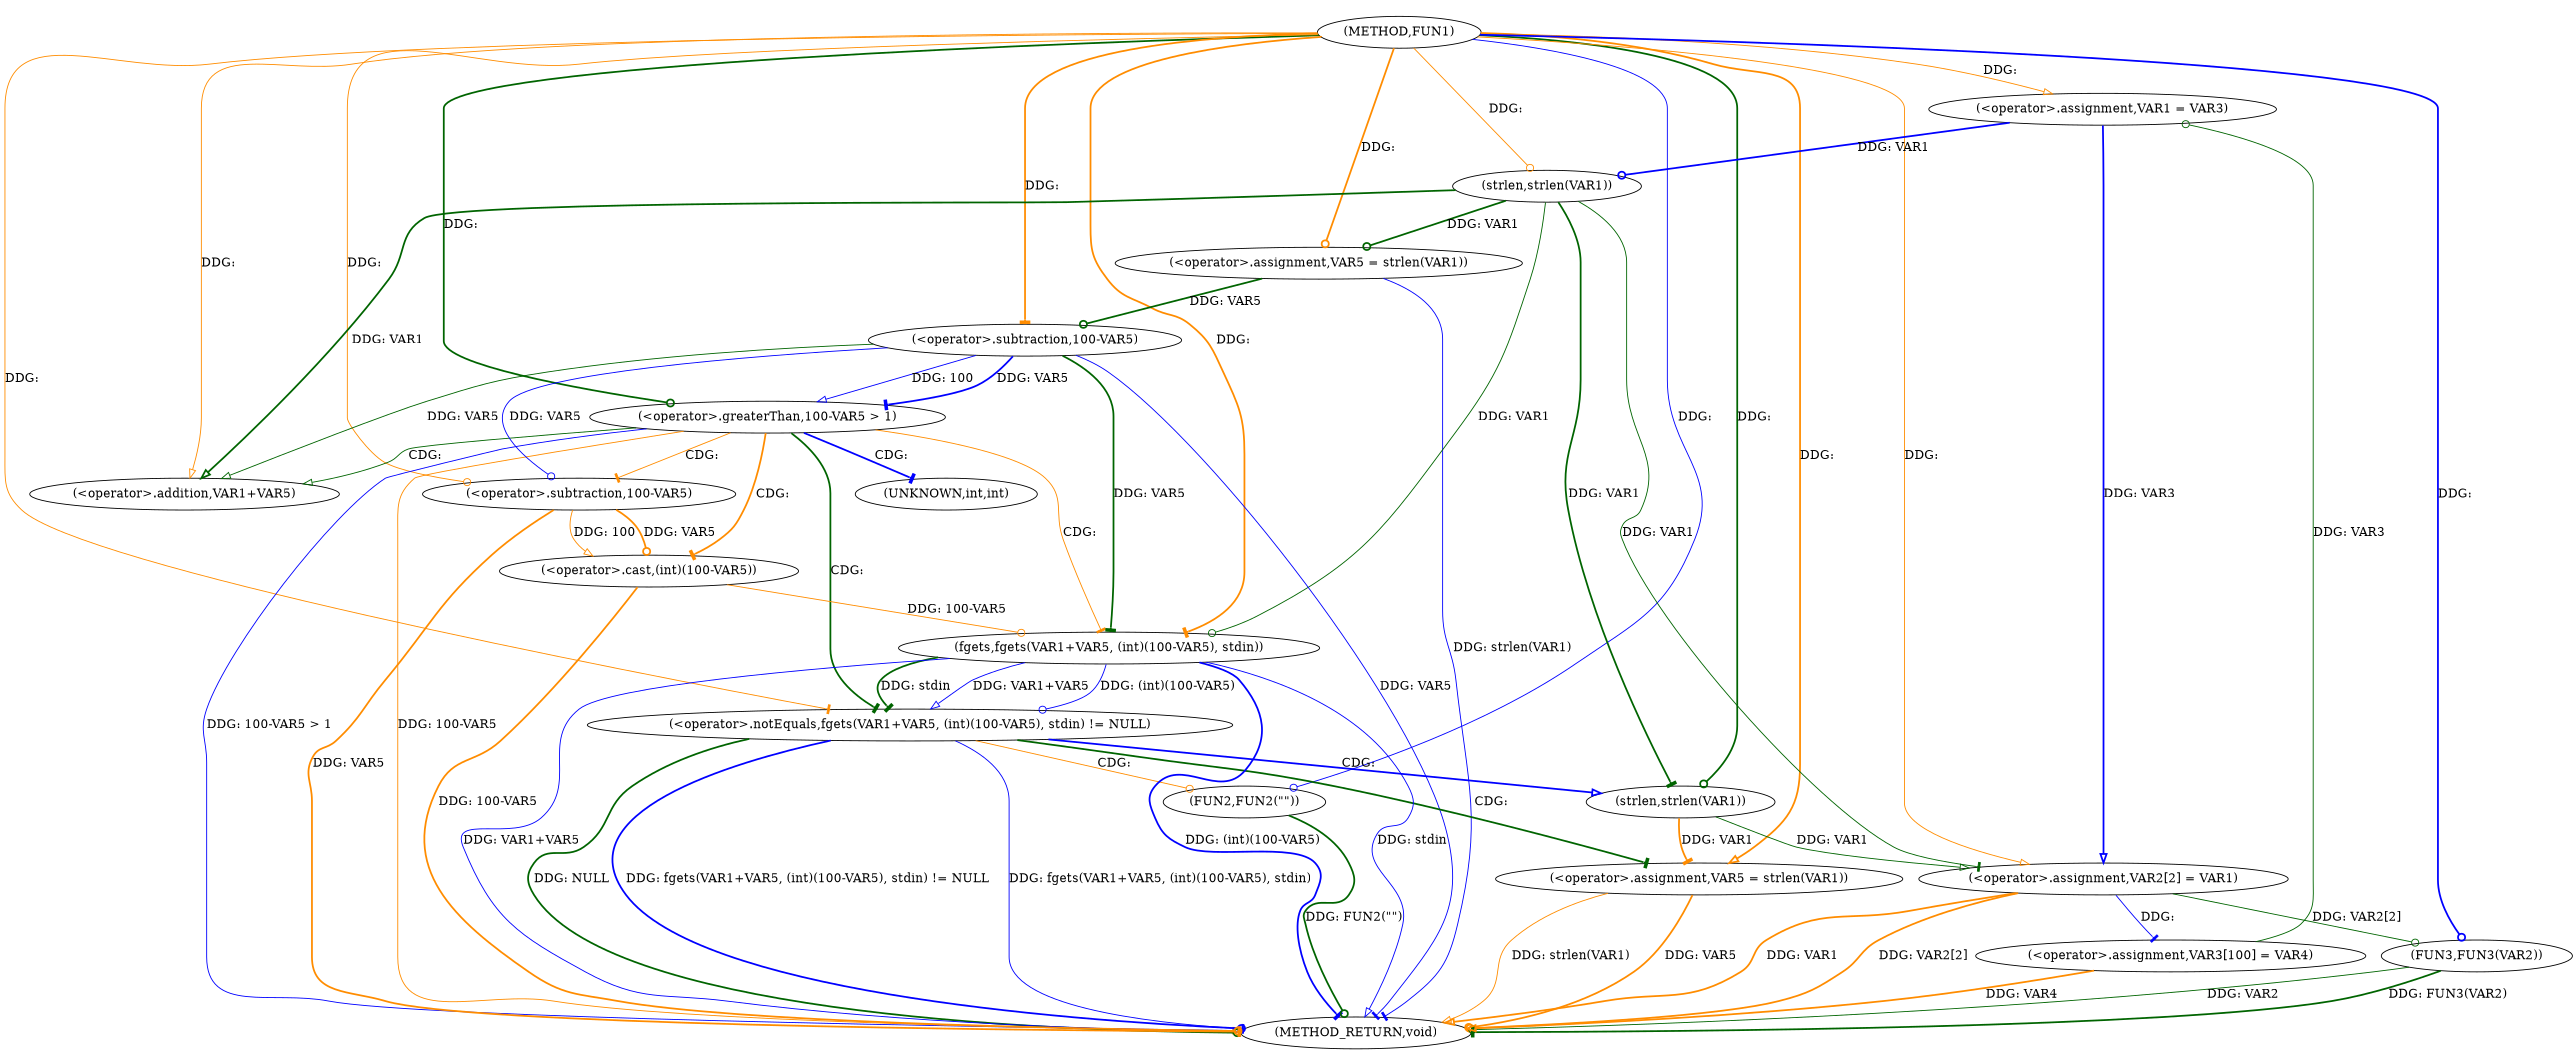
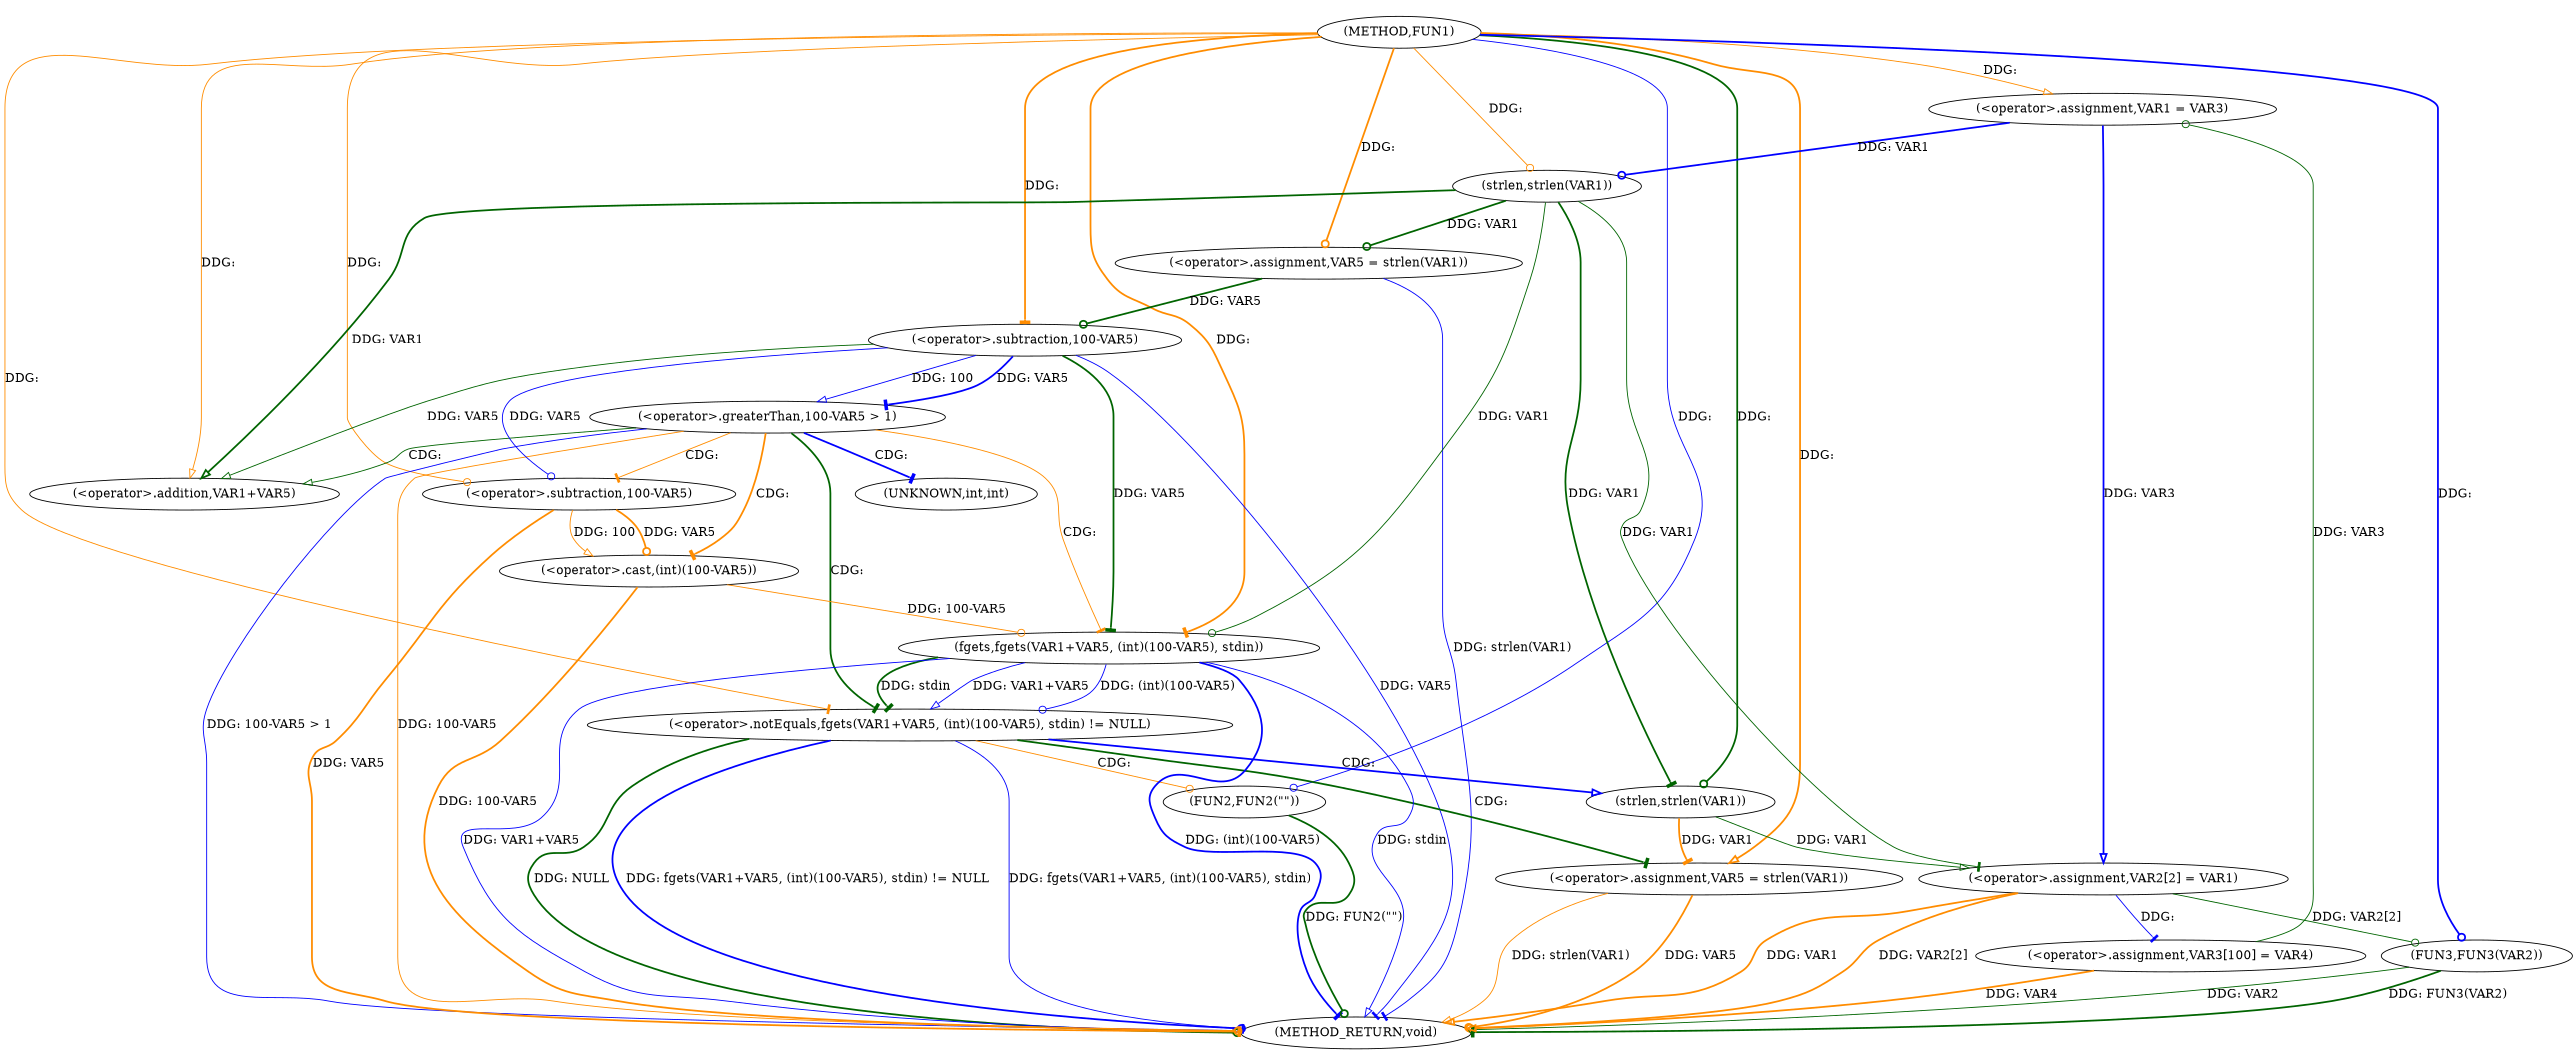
  digraph {
    edge [arrowhead=odot color=darkorange style=bold]
    n1 [label="(METHOD,FUN1)"]
    n2 [label="(<operator>.assignment,VAR1 = VAR3)"]
    n3 [label="(<operator>.assignment,VAR5 = strlen(VAR1))"]
    n4 [label="(strlen,strlen(VAR1))"]
    n5 [label="(<operator>.greaterThan,100-VAR5 > 1)"]
    n6 [label="(<operator>.subtraction,100-VAR5)"]
    n7 [label="(<operator>.notEquals,fgets(VAR1+VAR5, (int)(100-VAR5), stdin) != NULL)"]
    n8 [label="(fgets,fgets(VAR1+VAR5, (int)(100-VAR5), stdin))"]
    n9 [label="(<operator>.addition,VAR1+VAR5)"]
    n10 [label="(<operator>.subtraction,100-VAR5)"]
    n11 [label="(<operator>.assignment,VAR5 = strlen(VAR1))"]
    n12 [label="(strlen,strlen(VAR1))"]
    n13 [label="(FUN2,FUN2(\"\"))"]
    n14 [label="(<operator>.assignment,VAR2[2] = VAR1)"]
    n15 [label="(FUN3,FUN3(VAR2))"]
    n16 [label="(<operator>.assignment,VAR3[100] = VAR4)"]
    n17 [label="(METHOD_RETURN,void)"]
    n18 [label="(<operator>.cast,(int)(100-VAR5))"]
    n19 [label="(UNKNOWN,int,int)"]
    n1 -> n2 [arrowhead=onormal label="DDG: " style=solid]
    n1 -> n3 [label="DDG: "]
    n1 -> n4 [label="DDG: " style=solid]
-   n1 -> n5 [color=darkgreen label="DDG: "]
    n1 -> n6 [arrowhead=tee label="DDG: "]
    n1 -> n7 [arrowhead=tee label="DDG: " style=solid]
    n1 -> n8 [arrowhead=tee label="DDG: "]
    n1 -> n9 [arrowhead=onormal label="DDG: " style=solid]
    n1 -> n10 [label="DDG: " style=solid]
    n1 -> n11 [arrowhead=onormal label="DDG: "]
    n1 -> n12 [color=darkgreen label="DDG: "]
    n1 -> n13 [color=blue label="DDG: " style=solid]
-   n1 -> n14 [arrowhead=onormal label="DDG: " style=solid]
    n1 -> n15 [color=blue label="DDG: "]
    n2 -> n4 [color=blue label="DDG: VAR1"]
    n2 -> n14 [arrowhead=onormal color=blue label="DDG: VAR3"]
    n3 -> n6 [color=darkgreen label="DDG: VAR5"]
    n3 -> n17 [arrowhead=tee color=blue label="DDG: strlen(VAR1)" style=solid]
    n4 -> n3 [color=darkgreen label="DDG: VAR1"]
    n4 -> n8 [color=darkgreen label="DDG: VAR1" style=solid]
    n4 -> n9 [arrowhead=onormal color=darkgreen label="DDG: VAR1"]
    n4 -> n12 [arrowhead=tee color=darkgreen label="DDG: VAR1"]
    n4 -> n14 [arrowhead=tee color=darkgreen label="DDG: VAR1" style=solid]
    n5 -> n7 [arrowhead=tee color=darkgreen label="CDG: "]
    n5 -> n8 [arrowhead=tee label="CDG: " style=solid]
    n5 -> n9 [arrowhead=onormal color=darkgreen label="CDG: " style=solid]
    n5 -> n10 [arrowhead=tee label="CDG: " style=solid]
    n5 -> n17 [arrowhead=onormal color=blue label="DDG: 100-VAR5 > 1" style=solid]
    n5 -> n17 [arrowhead=onormal label="DDG: 100-VAR5" style=solid]
    n5 -> n18 [arrowhead=tee label="CDG: "]
    n5 -> n19 [arrowhead=tee color=blue label="CDG: "]
    n6 -> n5 [arrowhead=onormal color=blue label="DDG: 100" style=solid]
    n6 -> n5 [arrowhead=tee color=blue label="DDG: VAR5"]
    n6 -> n8 [arrowhead=tee color=darkgreen label="DDG: VAR5"]
    n6 -> n9 [arrowhead=onormal color=darkgreen label="DDG: VAR5" style=solid]
    n6 -> n10 [color=blue label="DDG: VAR5" style=solid]
    n6 -> n17 [arrowhead=tee color=blue label="DDG: VAR5" style=solid]
    n7 -> n11 [arrowhead=tee color=darkgreen label="CDG: "]
    n7 -> n12 [arrowhead=onormal color=blue label="CDG: "]
    n7 -> n13 [label="CDG: " style=solid]
    n7 -> n17 [color=blue label="DDG: fgets(VAR1+VAR5, (int)(100-VAR5), stdin) != NULL"]
    n7 -> n17 [arrowhead=tee color=blue label="DDG: fgets(VAR1+VAR5, (int)(100-VAR5), stdin)" style=solid]
    n7 -> n17 [color=darkgreen label="DDG: NULL"]
    n8 -> n7 [arrowhead=onormal color=blue label="DDG: VAR1+VAR5" style=solid]
    n8 -> n7 [color=blue label="DDG: (int)(100-VAR5)" style=solid]
    n8 -> n7 [arrowhead=tee color=darkgreen label="DDG: stdin"]
    n8 -> n17 [arrowhead=tee color=blue label="DDG: (int)(100-VAR5)"]
    n8 -> n17 [arrowhead=tee color=blue label="DDG: VAR1+VAR5" style=solid]
    n8 -> n17 [arrowhead=onormal color=blue label="DDG: stdin" style=solid]
    n10 -> n17 [arrowhead=tee label="DDG: VAR5"]
    n10 -> n18 [arrowhead=onormal label="DDG: 100" style=solid]
    n10 -> n18 [label="DDG: VAR5"]
    n11 -> n17 [label="DDG: VAR5"]
    n11 -> n17 [arrowhead=onormal label="DDG: strlen(VAR1)" style=solid]
    n12 -> n11 [arrowhead=tee label="DDG: VAR1"]
    n12 -> n14 [arrowhead=onormal color=darkgreen label="DDG: VAR1" style=solid]
    n13 -> n17 [color=darkgreen label="DDG: FUN2(\"\")"]
    n14 -> n15 [color=darkgreen label="DDG: VAR2[2]" style=solid]
    n14 -> n16 [arrowhead=tee color=blue label="DDG: " style=solid]
    n14 -> n17 [label="DDG: VAR2[2]"]
    n14 -> n17 [arrowhead=onormal label="DDG: VAR1"]
    n15 -> n17 [arrowhead=tee color=darkgreen label="DDG: FUN3(VAR2)"]
    n15 -> n17 [color=darkgreen label="DDG: VAR2" style=solid]
    n16 -> n2 [color=darkgreen label="DDG: VAR3" style=solid]
    n16 -> n17 [arrowhead=onormal label="DDG: VAR4"]
    n18 -> n8 [label="DDG: 100-VAR5" style=solid]
    n18 -> n17 [label="DDG: 100-VAR5"]
  }
